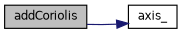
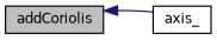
  digraph {
    rankdir=LR
    node [color=black fontname=Helvetica fontsize=10 shape=record]
    n1 [fillcolor=grey75 fontcolor=black height=0.2 label=addCoriolis style=filled width=0.4]
    n2 [height=0.2 label=axis_ width=0.4]
-   n1 -> n2 [color=midnightblue fontname=Helvetica fontsize=10 labelfontname=Helvetica labelfontsize=10 style=solid]
+   n2 -> n1 [color=midnightblue fontname=Helvetica fontsize=10 labelfontname=Helvetica labelfontsize=10 style=solid]
  }
